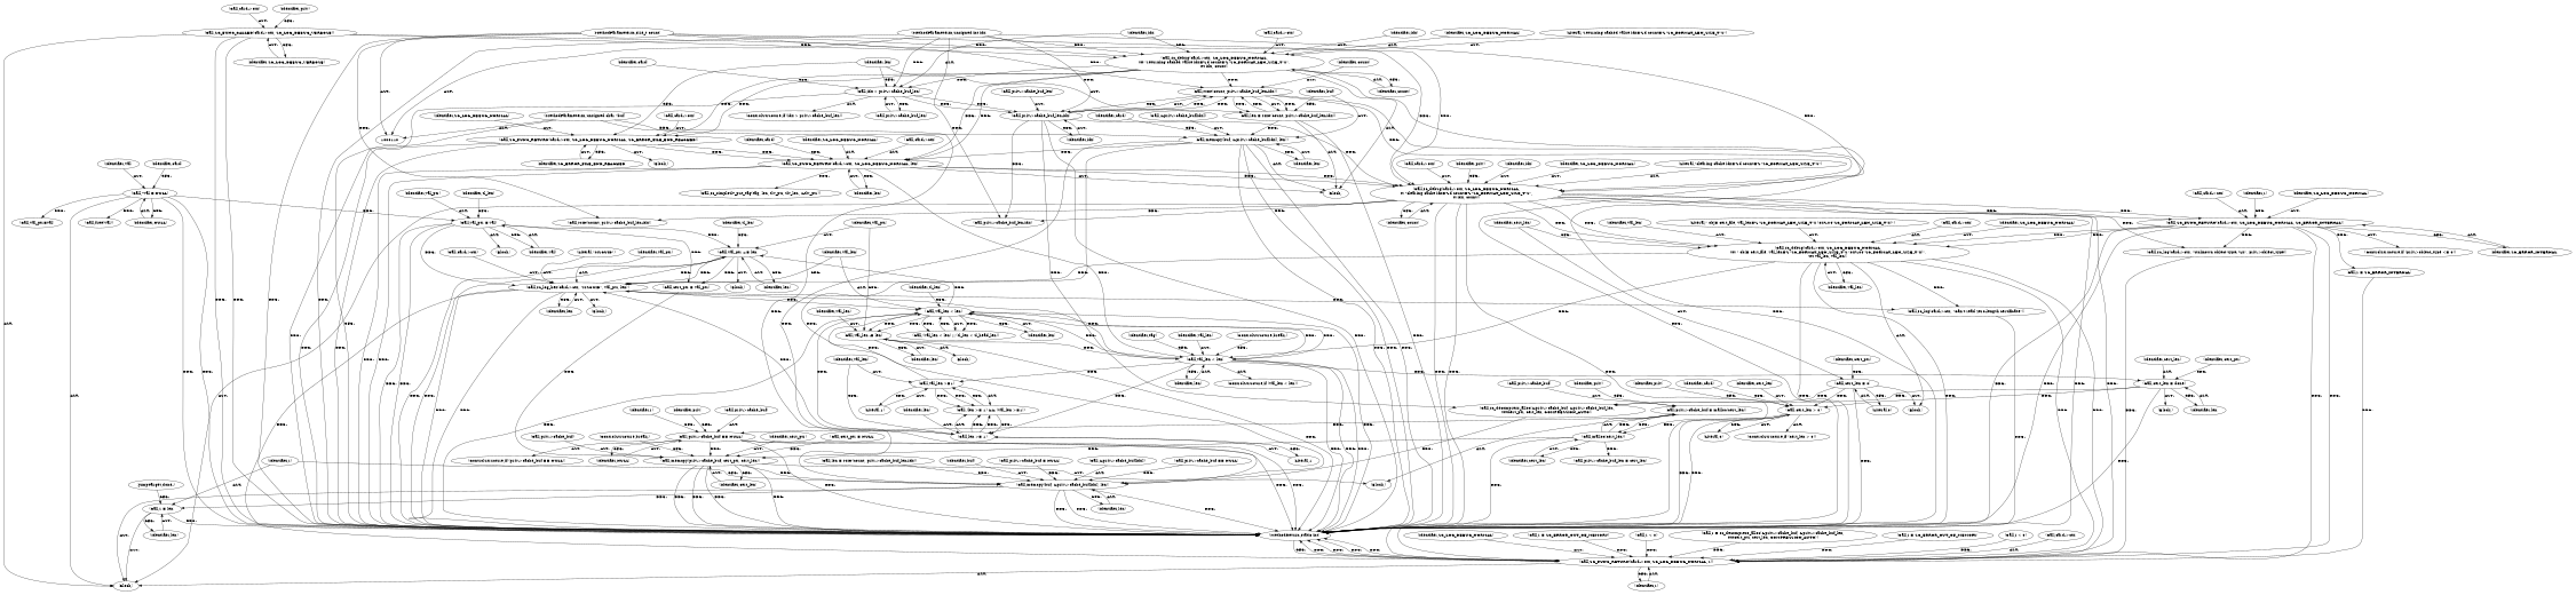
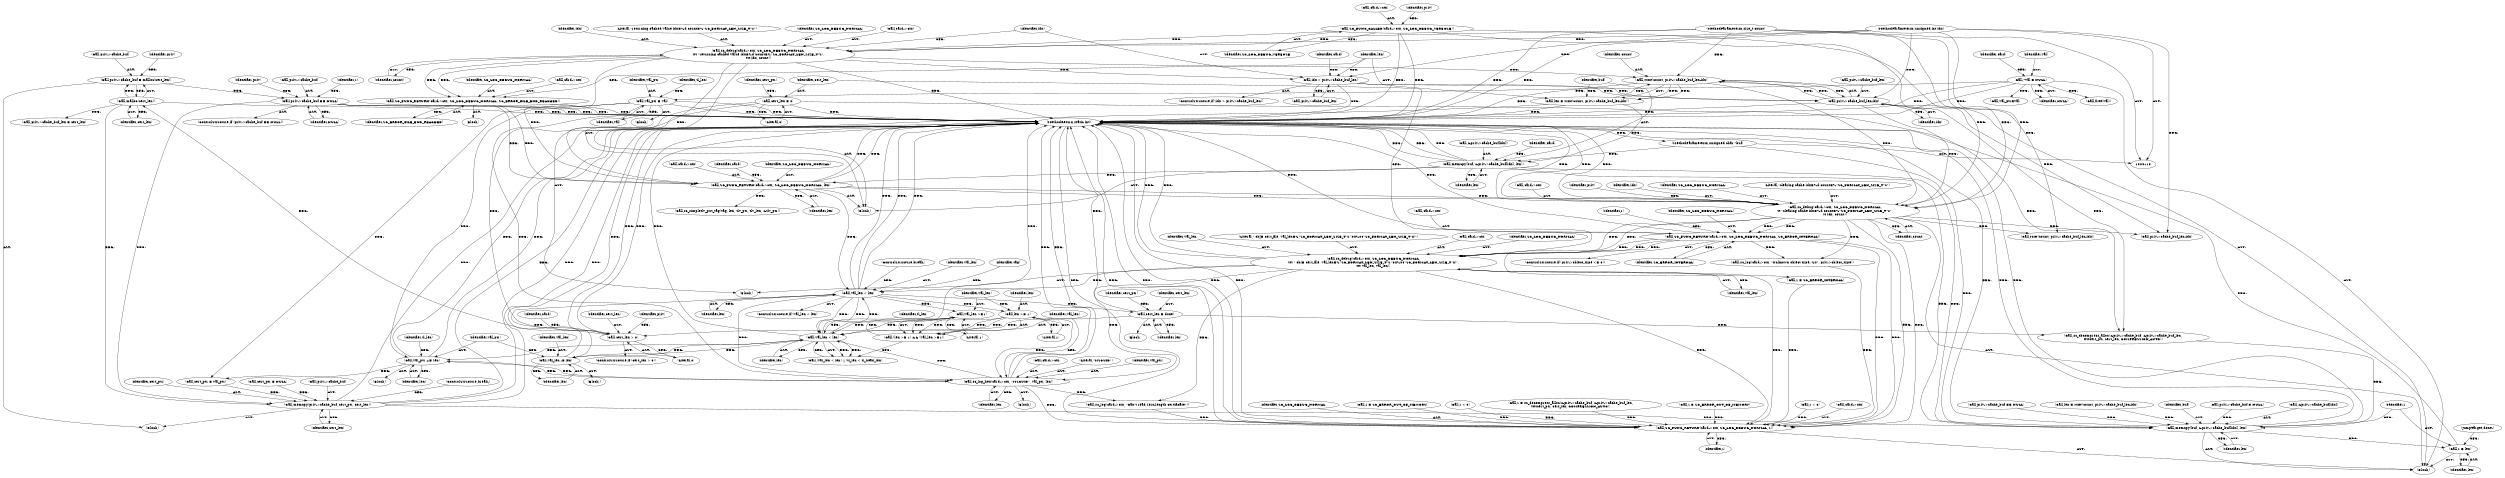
  digraph {
    n1 [label="(Call,priv->cache_buf = malloc(cert_len))"]
    n2 [label="(Call,malloc(cert_len))"]
    n3 [label="(Call,priv->cache_buf == NULL)"]
    n4 [label="(Block,)"]
    n5 [label="(MethodReturn,static int)"]
    n6 [label="(Call,memcpy(priv->cache_buf, cert_ptr, cert_len))"]
    n7 [label="(Identifier,cert_len)"]
    n8 [label="(Call,priv->cache_buf_len = cert_len)"]
    n9 [label="(Identifier,NULL)"]
    n10 [label="(ControlStructure,if (priv->cache_buf == NULL))"]
    n11 [label="(Call,SC_FUNC_RETURN(card->ctx, SC_LOG_DEBUG_NORMAL, r))"]
    n12 [label="(Call,memcpy(buf, &priv->cache_buf[idx], len))"]
    n13 [label="(Identifier,cert_len)"]
    n14 [label="(Call,cert_len > 0)"]
    n15 [label="(ControlStructure,if (cert_len > 0))"]
    n16 [label="(Literal,0)"]
    n17 [label="(Call,cert_len = 0)"]
    n18 [label="(Block,)"]
    n19 [label="(Literal,0)"]
    n20 [label="(Call,sc_decompress_alloc(&priv->cache_buf, &priv->cache_buf_len,\n\t\t\t\tcert_ptr, cert_len, COMPRESSION_AUTO))"]
    n21 [label="(Call,cert_len = done)"]
    n22 [label="(Identifier,len)"]
    n23 [label="(Block,)"]
    n24 [label="(Call,val_len < len)"]
    n25 [label="(Call,val_len < len)"]
    n26 [label="(Call,val_len >=1)"]
    n27 [label="(Call,len >= 1)"]
    n28 [label="(Call,sc_log_hex(card->ctx, \"MSCUID\", val_ptr, len))"]
    n29 [label="(Identifier,len)"]
    n30 [label="(ControlStructure,if (val_len < len))"]
    n31 [label="(Call,val_len -= len)"]
    n32 [label="(Call,val_ptr += len)"]
    n33 [label="(Call,(val_len < len) || (tl_len < tl_head_len))"]
    n34 [label="(Identifier,len)"]
    n35 [label="(Literal,1)"]
    n36 [label="(Call,(len >= 1) && (val_len >=1))"]
    n37 [label="(Literal,1)"]
    n38 [label="(Call,sc_log(card->ctx, \"Can't read zero-length certificate\"))"]
    n39 [label="(Identifier,len)"]
    n40 [label="(Block,)"]
    n41 [label="(Call,sc_debug(card->ctx, SC_LOG_DEBUG_NORMAL,\n\t\t\t \" obj= cert_file, val_len=%\"SC_FORMAT_LEN_SIZE_T\"u (0x%04\"SC_FORMAT_LEN_SIZE_T\"x)\",\n\t\t\t val_len, val_len))"]
    n42 [label="(Identifier,val_len)"]
    n43 [label="(Block,)"]
    n44 [label="(Identifier,r)"]
    n45 [label="(Call,SC_FUNC_RETURN(card->ctx, SC_LOG_DEBUG_NORMAL, SC_ERROR_INTERNAL))"]
    n46 [label="(Call,r = SC_ERROR_INTERNAL)"]
    n47 [label="(Call,sc_log(card->ctx, \"Unknown object type: %x\", priv->object_type))"]
    n48 [label="(ControlStructure,if (priv->object_type <= 0))"]
    n49 [label="(Identifier,SC_ERROR_INTERNAL)"]
    n50 [label="(Call,sc_debug(card->ctx, SC_LOG_DEBUG_NORMAL,\n\t\t \"clearing cache idx=%d count=%\"SC_FORMAT_LEN_SIZE_T\"u\",\n\t\t idx, count))"]
    n51 [label="(Identifier,count)"]
    n52 [label="(Call,MIN(count, priv->cache_buf_len-idx))"]
    n53 [label="(Call,priv->cache_buf_len-idx)"]
    n54 [label="(Call,SC_FUNC_CALLED(card->ctx, SC_LOG_DEBUG_VERBOSE))"]
    n55 [label="(Call,sc_debug(card->ctx, SC_LOG_DEBUG_NORMAL,\n\t\t\t \"returning cached value idx=%d count=%\"SC_FORMAT_LEN_SIZE_T\"u\",\n\t\t\t idx, count))"]
    n56 [label="(Identifier,SC_LOG_DEBUG_VERBOSE)"]
    n57 [label="(Call,SC_FUNC_RETURN(card->ctx, SC_LOG_DEBUG_NORMAL, len))"]
    n58 [label="(Block,)"]
    n59 [label="(Call,SC_FUNC_RETURN(card->ctx, SC_LOG_DEBUG_NORMAL, SC_ERROR_FILE_END_REACHED))"]
    n60 [label="(Call,MIN(count, priv->cache_buf_len-idx))"]
    n61 [label="(Call,idx > priv->cache_buf_len)"]
    n62 [label="(Identifier,count)"]
    n63 [label="(Call,sc_simpletlv_put_tag(tag, len, tlv_ptr, tlv_len, &tlv_ptr))"]
    n64 [label="(Identifier,len)"]
    n65 [label="(Identifier,SC_ERROR_FILE_END_REACHED)"]
    n66 [label="(Block,)"]
    n67 [label="(Call,priv->cache_buf_len-idx)"]
    n68 [label="(Call,len = MIN(count, priv->cache_buf_len-idx))"]
    n69 [label="(ControlStructure,if (idx > priv->cache_buf_len))"]
    n70 [label="(Call,priv->cache_buf_len)"]
    n71 [label="(MethodParameterIn,unsigned int idx)"]
    1000110
    n73 [label="(Identifier,idx)"]
    n74 [label="(MethodParameterIn,size_t count)"]
    n75 [label="(Call,memcpy(buf, &priv->cache_buf[idx], len))"]
    n76 [label="(Identifier,len)"]
    n77 [label="(Call,r = len)"]
    n78 [label="(Identifier,len)"]
    n79 [label="(MethodParameterIn,unsigned char *buf)"]
    n80 [label="(Block,)"]
    n81 [label="(Identifier,len)"]
    n82 [label="(Call,cert_ptr = val_ptr)"]
    n83 [label="(Block,)"]
    n84 [label="(Identifier,len)"]
    n85 [label="(Call,val_ptr = val)"]
    n86 [label="(Identifier,val)"]
    n87 [label="(Block,)"]
    n88 [label="(Call,*val = NULL)"]
    n89 [label="(Call,free(val))"]
    n90 [label="(Identifier,NULL)"]
    n91 [label="(Call,val_ptr=val)"]
    n92 [label="(Identifier,len)"]
    n93 [label="(Identifier,SC_LOG_DEBUG_NORMAL)"]
    n94 [label="(Identifier,tl_len)"]
    n95 [label="(ControlStructure,break;)"]
    n96 [label="(Identifier,cert_ptr)"]
    n97 [label="(Identifier,cert_len)"]
    n98 [label="(Call,priv->cache_buf_len)"]
    n99 [label="(Call,priv->cache_buf)"]
    n100 [label="(Call,card->ctx)"]
    n101 [label="(Identifier,SC_LOG_DEBUG_NORMAL)"]
    n102 [label="(Identifier,priv)"]
    n103 [label="(Call,card->ctx)"]
    n104 [label="(Identifier,cert_len)"]
    n105 [label="(Identifier,cert_ptr)"]
    n106 [label="(Identifier,tl_len)"]
    n107 [label="(Identifier,r)"]
    n108 [label="(Call,priv->cache_buf == NULL)"]
    n109 [label="(Call,card->ctx)"]
    n110 [label="(Identifier,val_len)"]
    n111 [label="(Call,r = SC_ERROR_OUT_OF_MEMORY)"]
    n112 [label="(Identifier,tag)"]
    n113 [label="(Literal,\"MSCUID\")"]
    n114 [label="(Identifier,val_ptr)"]
    n115 [label="(Identifier,priv)"]
    n116 [label="(Literal,\"returning cached value idx=%d count=%\"SC_FORMAT_LEN_SIZE_T\"u\")"]
    n117 [label="(Identifier,idx)"]
    n118 [label="(Identifier,count)"]
    n119 [label="(Identifier,SC_LOG_DEBUG_NORMAL)"]
    n120 [label="(Identifier,r)"]
    n121 [label="(Identifier,priv)"]
    n122 [label="(Identifier,SC_LOG_DEBUG_NORMAL)"]
    n123 [label="(Identifier,idx)"]
    n124 [label="(Identifier,card)"]
    n125 [label="(Call,len = MIN(count, priv->cache_buf_len-idx))"]
    n126 [label="(Identifier,SC_LOG_DEBUG_NORMAL)"]
    n127 [label="(Identifier,priv)"]
    n128 [label="(Identifier,tl_len)"]
    n129 [label="(Call,card->ctx)"]
    n130 [label="(Call,card->ctx)"]
    n131 [label="(Identifier,priv)"]
    n132 [label="(Identifier,val_len)"]
    n133 [label="(Identifier,val_ptr)"]
    n134 [label="(Call,cert_ptr = NULL)"]
    n135 [label="(Identifier,cert_len)"]
    n136 [label="(Call,r < 0)"]
    n137 [label="(Identifier,len)"]
    n138 [label="(Identifier,val_len)"]
    n139 [label="(Identifier,cert_ptr)"]
    n140 [label="(Call,r = sc_decompress_alloc(&priv->cache_buf, &priv->cache_buf_len,\n\t\t\t\tcert_ptr, cert_len, COMPRESSION_AUTO))"]
    n141 [label="(Identifier,buf)"]
    n142 [label="(Identifier,card)"]
    n143 [label="(Call,r = SC_ERROR_OUT_OF_MEMORY)"]
    n144 [label="(Call,priv->cache_buf)"]
    n145 [label="(Call,&priv->cache_buf[idx])"]
    n146 [label="(Call,card->ctx)"]
    n147 [label="(Literal,\" obj= cert_file, val_len=%\"SC_FORMAT_LEN_SIZE_T\"u (0x%04\"SC_FORMAT_LEN_SIZE_T\"x)\")"]
    n148 [label="(Identifier,card)"]
    n149 [label="(Call,card->ctx)"]
    n150 [label="(Identifier,val_len)"]
    n151 [label="(Call,priv->cache_buf = NULL)"]
    n152 [label="(Identifier,val)"]
    n153 [label="(JumpTarget,done:)"]
    n154 [label="(Call,r < 0)"]
    n155 [label="(Identifier,SC_LOG_DEBUG_NORMAL)"]
    n156 [label="(Call,priv->cache_buf)"]
    n157 [label="(Identifier,r)"]
    n158 [label="(Identifier,card)"]
    n159 [label="(Identifier,val_len)"]
    n160 [label="(Call,&priv->cache_buf[idx])"]
    n161 [label="(Identifier,SC_LOG_DEBUG_NORMAL)"]
    n162 [label="(Call,card->ctx)"]
    n163 [label="(Literal,\"clearing cache idx=%d count=%\"SC_FORMAT_LEN_SIZE_T\"u\")"]
    n164 [label="(Identifier,len)"]
    n165 [label="(Identifier,val_ptr)"]
    n166 [label="(Call,card->ctx)"]
    n167 [label="(Identifier,card)"]
    n168 [label="(Identifier,buf)"]
    n169 [label="(Identifier,idx)"]
    n170 [label="(ControlStructure,break;)"]
    n1 -> n2 [label="CFG: "]
    n1 -> n3 [label="DDG: "]
    n1 -> n4 [label="AST: "]
    n2 -> n1 [label="AST: "]
    n2 -> n1 [label="DDG: "]
    n2 -> n5 [label="DDG: "]
    n2 -> n6 [label="DDG: "]
    n2 -> n7 [label="CFG: "]
    n2 -> n8 [label="DDG: "]
    n3 -> n5 [label="DDG: "]
    n3 -> n5 [label="DDG: "]
    n3 -> n5 [label="DDG: "]
    n3 -> n6 [label="DDG: "]
    n3 -> n9 [label="CFG: "]
    n3 -> n10 [label="AST: "]
    n5 -> n11 [label="CFG: "]
    n6 -> n4 [label="AST: "]
    n6 -> n5 [label="DDG: "]
    n6 -> n5 [label="DDG: "]
    n6 -> n5 [label="DDG: "]
    n6 -> n5 [label="DDG: "]
    n6 -> n12 [label="DDG: "]
    n6 -> n13 [label="CFG: "]
    n7 -> n2 [label="AST: "]
    n9 -> n3 [label="AST: "]
    n11 -> n5 [label="DDG: "]
    n11 -> n5 [label="DDG: "]
    n11 -> n5 [label="DDG: "]
    n11 -> n5 [label="DDG: "]
    n11 -> n43 [label="AST: "]
    n11 -> n44 [label="CFG: "]
    n12 -> n5 [label="DDG: "]
    n12 -> n5 [label="DDG: "]
    n12 -> n5 [label="DDG: "]
    n12 -> n43 [label="AST: "]
    n12 -> n77 [label="DDG: "]
    n12 -> n78 [label="CFG: "]
    n13 -> n6 [label="AST: "]
    n14 -> n2 [label="DDG: "]
    n14 -> n5 [label="DDG: "]
    n14 -> n5 [label="DDG: "]
    n14 -> n15 [label="AST: "]
    n14 -> n16 [label="CFG: "]
    n16 -> n14 [label="AST: "]
    n17 -> n5 [label="DDG: "]
    n17 -> n14 [label="DDG: "]
    n17 -> n18 [label="AST: "]
    n17 -> n19 [label="CFG: "]
    n17 -> n20 [label="DDG: "]
    n19 -> n17 [label="AST: "]
    n20 -> n12 [label="DDG: "]
    n21 -> n5 [label="DDG: "]
    n21 -> n14 [label="DDG: "]
    n21 -> n20 [label="DDG: "]
    n21 -> n22 [label="CFG: "]
    n21 -> n23 [label="AST: "]
    n22 -> n21 [label="AST: "]
    n24 -> n5 [label="DDG: "]
    n24 -> n5 [label="DDG: "]
    n24 -> n5 [label="DDG: "]
    n24 -> n21 [label="DDG: "]
    n24 -> n25 [label="DDG: "]
    n24 -> n25 [label="DDG: "]
    n24 -> n26 [label="DDG: "]
    n24 -> n27 [label="DDG: "]
    n24 -> n28 [label="DDG: "]
    n24 -> n29 [label="CFG: "]
    n24 -> n30 [label="AST: "]
    n25 -> n5 [label="DDG: "]
    n25 -> n5 [label="DDG: "]
    n25 -> n24 [label="DDG: "]
    n25 -> n31 [label="DDG: "]
    n25 -> n31 [label="DDG: "]
    n25 -> n32 [label="DDG: "]
    n25 -> n33 [label="AST: "]
    n25 -> n33 [label="DDG: "]
    n25 -> n33 [label="DDG: "]
    n25 -> n34 [label="CFG: "]
    n26 -> n25 [label="DDG: "]
    n26 -> n35 [label="CFG: "]
    n26 -> n36 [label="AST: "]
    n26 -> n36 [label="DDG: "]
    n26 -> n36 [label="DDG: "]
    n27 -> n25 [label="DDG: "]
    n27 -> n28 [label="DDG: "]
    n27 -> n36 [label="AST: "]
    n27 -> n36 [label="DDG: "]
    n27 -> n36 [label="DDG: "]
    n27 -> n37 [label="CFG: "]
    n28 -> n5 [label="DDG: "]
    n28 -> n5 [label="DDG: "]
    n28 -> n11 [label="DDG: "]
    n28 -> n25 [label="DDG: "]
    n28 -> n32 [label="DDG: "]
    n28 -> n38 [label="DDG: "]
    n28 -> n39 [label="CFG: "]
    n28 -> n40 [label="AST: "]
    n29 -> n24 [label="AST: "]
    n31 -> n5 [label="DDG: "]
    n31 -> n24 [label="DDG: "]
    n31 -> n80 [label="AST: "]
    n31 -> n81 [label="CFG: "]
    n32 -> n5 [label="DDG: "]
    n32 -> n5 [label="DDG: "]
    n32 -> n28 [label="DDG: "]
    n32 -> n82 [label="DDG: "]
    n32 -> n83 [label="AST: "]
    n32 -> n84 [label="CFG: "]
    n33 -> n25 [label="CFG: "]
    n34 -> n25 [label="AST: "]
    n35 -> n26 [label="AST: "]
    n36 -> n26 [label="CFG: "]
-   n36 -> n27 [label="CFG: "]
+   n36 -> n33 [label="CFG: "]
    n37 -> n27 [label="AST: "]
    n38 -> n11 [label="DDG: "]
    n39 -> n28 [label="AST: "]
    n41 -> n5 [label="DDG: "]
    n41 -> n5 [label="DDG: "]
    n41 -> n11 [label="DDG: "]
    n41 -> n11 [label="DDG: "]
    n41 -> n18 [label="AST: "]
    n41 -> n24 [label="DDG: "]
    n41 -> n28 [label="DDG: "]
    n41 -> n38 [label="DDG: "]
    n41 -> n42 [label="CFG: "]
    n42 -> n41 [label="AST: "]
    n44 -> n11 [label="AST: "]
    n45 -> n5 [label="DDG: "]
    n45 -> n5 [label="DDG: "]
    n45 -> n11 [label="DDG: "]
    n45 -> n11 [label="DDG: "]
    n45 -> n41 [label="DDG: "]
    n45 -> n41 [label="DDG: "]
    n45 -> n46 [label="DDG: "]
    n45 -> n47 [label="DDG: "]
    n45 -> n48 [label="AST: "]
    n45 -> n49 [label="CFG: "]
    n46 -> n11 [label="DDG: "]
    n47 -> n11 [label="DDG: "]
    n49 -> n45 [label="AST: "]
    n50 -> n5 [label="DDG: "]
    n50 -> n5 [label="DDG: "]
    n50 -> n5 [label="DDG: "]
    n50 -> n11 [label="DDG: "]
    n50 -> n11 [label="DDG: "]
    n50 -> n41 [label="DDG: "]
    n50 -> n41 [label="DDG: "]
    n50 -> n43 [label="AST: "]
    n50 -> n45 [label="DDG: "]
    n50 -> n45 [label="DDG: "]
    n50 -> n47 [label="DDG: "]
    n50 -> n51 [label="CFG: "]
    n50 -> n52 [label="DDG: "]
    n50 -> n53 [label="DDG: "]
    n51 -> n50 [label="AST: "]
    n54 -> n5 [label="DDG: "]
    n54 -> n5 [label="DDG: "]
    n54 -> n43 [label="AST: "]
    n54 -> n50 [label="DDG: "]
    n54 -> n55 [label="DDG: "]
    n54 -> n56 [label="CFG: "]
    n55 -> n5 [label="DDG: "]
    n55 -> n57 [label="DDG: "]
    n55 -> n57 [label="DDG: "]
    n55 -> n58 [label="AST: "]
    n55 -> n59 [label="DDG: "]
    n55 -> n59 [label="DDG: "]
    n55 -> n60 [label="DDG: "]
    n55 -> n61 [label="DDG: "]
    n55 -> n62 [label="CFG: "]
    n56 -> n54 [label="AST: "]
    n57 -> n5 [label="DDG: "]
    n57 -> n5 [label="DDG: "]
    n57 -> n24 [label="DDG: "]
    n57 -> n50 [label="DDG: "]
    n57 -> n50 [label="DDG: "]
    n57 -> n58 [label="AST: "]
    n57 -> n63 [label="DDG: "]
    n57 -> n64 [label="CFG: "]
    n59 -> n5 [label="DDG: "]
    n59 -> n5 [label="DDG: "]
    n59 -> n57 [label="DDG: "]
    n59 -> n57 [label="DDG: "]
    n59 -> n65 [label="CFG: "]
    n59 -> n66 [label="AST: "]
    n60 -> n5 [label="DDG: "]
    n60 -> n50 [label="DDG: "]
    n60 -> n67 [label="CFG: "]
    n60 -> n68 [label="AST: "]
    n60 -> n68 [label="DDG: "]
    n60 -> n68 [label="DDG: "]
    n61 -> n5 [label="CFG: "]
    n61 -> n67 [label="DDG: "]
    n61 -> n67 [label="DDG: "]
    n61 -> n69 [label="AST: "]
    n61 -> n70 [label="CFG: "]
    n62 -> n55 [label="AST: "]
    n64 -> n57 [label="AST: "]
    n65 -> n59 [label="AST: "]
    n67 -> n5 [label="DDG: "]
    n67 -> n20 [label="DDG: "]
    n67 -> n50 [label="DDG: "]
    n67 -> n53 [label="DDG: "]
    n67 -> n60 [label="AST: "]
    n67 -> n60 [label="DDG: "]
    n67 -> n60 [label="DDG: "]
    n67 -> n73 [label="CFG: "]
    n68 -> n5 [label="DDG: "]
    n68 -> n58 [label="AST: "]
    n68 -> n60 [label="CFG: "]
    n68 -> n75 [label="DDG: "]
    n70 -> n61 [label="AST: "]
    n71 -> n5 [label="DDG: "]
    n71 -> n50 [label="DDG: "]
    n71 -> n53 [label="DDG: "]
    n71 -> n55 [label="DDG: "]
    n71 -> n61 [label="DDG: "]
    n71 -> n67 [label="DDG: "]
    n71 -> 1000110 [label="AST: "]
    n73 -> n67 [label="AST: "]
    n74 -> n5 [label="DDG: "]
    n74 -> n50 [label="DDG: "]
    n74 -> n52 [label="DDG: "]
    n74 -> n55 [label="DDG: "]
    n74 -> n60 [label="DDG: "]
    n74 -> 1000110 [label="AST: "]
    n75 -> n5 [label="DDG: "]
    n75 -> n5 [label="DDG: "]
    n75 -> n5 [label="DDG: "]
    n75 -> n12 [label="DDG: "]
    n75 -> n12 [label="DDG: "]
    n75 -> n57 [label="DDG: "]
    n75 -> n58 [label="AST: "]
    n75 -> n76 [label="CFG: "]
    n76 -> n75 [label="AST: "]
    n77 -> n5 [label="DDG: "]
    n77 -> n43 [label="AST: "]
    n77 -> n92 [label="CFG: "]
    n78 -> n12 [label="AST: "]
-   n79 -> n5 [label="DDG: "]
+   n5 -> n79 [label="DDG: "]
    n79 -> n12 [label="DDG: "]
    n79 -> 1000110 [label="AST: "]
    n79 -> n75 [label="DDG: "]
    n81 -> n31 [label="AST: "]
    n82 -> n6 [label="DDG: "]
    n84 -> n32 [label="AST: "]
    n85 -> n5 [label="DDG: "]
    n85 -> n5 [label="DDG: "]
    n85 -> n28 [label="DDG: "]
    n85 -> n32 [label="DDG: "]
    n85 -> n82 [label="DDG: "]
    n85 -> n86 [label="CFG: "]
    n85 -> n87 [label="AST: "]
    n86 -> n85 [label="AST: "]
    n88 -> n5 [label="DDG: "]
    n88 -> n5 [label="DDG: "]
    n88 -> n43 [label="AST: "]
    n88 -> n85 [label="DDG: "]
    n88 -> n89 [label="DDG: "]
    n88 -> n90 [label="CFG: "]
    n88 -> n91 [label="DDG: "]
    n90 -> n88 [label="AST: "]
    n92 -> n77 [label="AST: "]
    n93 -> n55 [label="AST: "]
    n94 -> n25 [label="CFG: "]
    n95 -> n6 [label="CFG: "]
    n96 -> n17 [label="CFG: "]
    n97 -> n21 [label="AST: "]
    n98 -> n67 [label="AST: "]
    n99 -> n1 [label="AST: "]
    n100 -> n50 [label="AST: "]
    n101 -> n11 [label="AST: "]
    n102 -> n50 [label="CFG: "]
    n103 -> n57 [label="AST: "]
    n104 -> n14 [label="AST: "]
    n105 -> n6 [label="AST: "]
    n106 -> n85 [label="CFG: "]
    n107 -> n45 [label="CFG: "]
    n108 -> n12 [label="DDG: "]
    n109 -> n28 [label="AST: "]
    n110 -> n26 [label="AST: "]
    n110 -> n27 [label="CFG: "]
    n111 -> n11 [label="DDG: "]
    n112 -> n24 [label="CFG: "]
    n113 -> n28 [label="AST: "]
    n114 -> n85 [label="AST: "]
    n115 -> n14 [label="CFG: "]
    n116 -> n55 [label="AST: "]
    n117 -> n50 [label="AST: "]
    n118 -> n60 [label="AST: "]
    n119 -> n50 [label="AST: "]
    n120 -> n3 [label="CFG: "]
    n121 -> n3 [label="CFG: "]
    n122 -> n41 [label="AST: "]
    n123 -> n55 [label="CFG: "]
    n123 -> n61 [label="AST: "]
    n124 -> n75 [label="CFG: "]
    n125 -> n12 [label="DDG: "]
    n126 -> n45 [label="AST: "]
    n127 -> n1 [label="CFG: "]
    n128 -> n32 [label="CFG: "]
    n129 -> n54 [label="AST: "]
    n130 -> n45 [label="AST: "]
    n131 -> n54 [label="CFG: "]
    n132 -> n31 [label="AST: "]
    n133 -> n28 [label="AST: "]
    n134 -> n6 [label="DDG: "]
    n135 -> n17 [label="AST: "]
    n135 -> n41 [label="CFG: "]
    n136 -> n11 [label="DDG: "]
    n137 -> n27 [label="AST: "]
    n138 -> n41 [label="AST: "]
    n139 -> n21 [label="CFG: "]
    n140 -> n11 [label="DDG: "]
    n141 -> n12 [label="AST: "]
    n142 -> n57 [label="CFG: "]
    n143 -> n11 [label="DDG: "]
    n144 -> n6 [label="AST: "]
    n145 -> n75 [label="AST: "]
    n146 -> n59 [label="AST: "]
    n147 -> n41 [label="AST: "]
    n148 -> n14 [label="CFG: "]
    n149 -> n55 [label="AST: "]
    n150 -> n24 [label="AST: "]
    n151 -> n12 [label="DDG: "]
    n152 -> n88 [label="AST: "]
    n153 -> n77 [label="CFG: "]
    n154 -> n11 [label="DDG: "]
    n155 -> n59 [label="AST: "]
    n156 -> n3 [label="AST: "]
    n157 -> n12 [label="CFG: "]
    n157 -> n77 [label="AST: "]
    n158 -> n61 [label="CFG: "]
    n159 -> n25 [label="AST: "]
    n159 -> n28 [label="CFG: "]
    n160 -> n12 [label="AST: "]
    n161 -> n57 [label="AST: "]
    n162 -> n11 [label="AST: "]
    n163 -> n50 [label="AST: "]
    n164 -> n59 [label="CFG: "]
    n164 -> n61 [label="CFG: "]
    n164 -> n68 [label="AST: "]
    n165 -> n31 [label="CFG: "]
    n165 -> n32 [label="AST: "]
    n166 -> n41 [label="AST: "]
    n167 -> n88 [label="CFG: "]
    n168 -> n68 [label="CFG: "]
    n168 -> n75 [label="AST: "]
    n169 -> n55 [label="AST: "]
    n170 -> n24 [label="CFG: "]
  }
